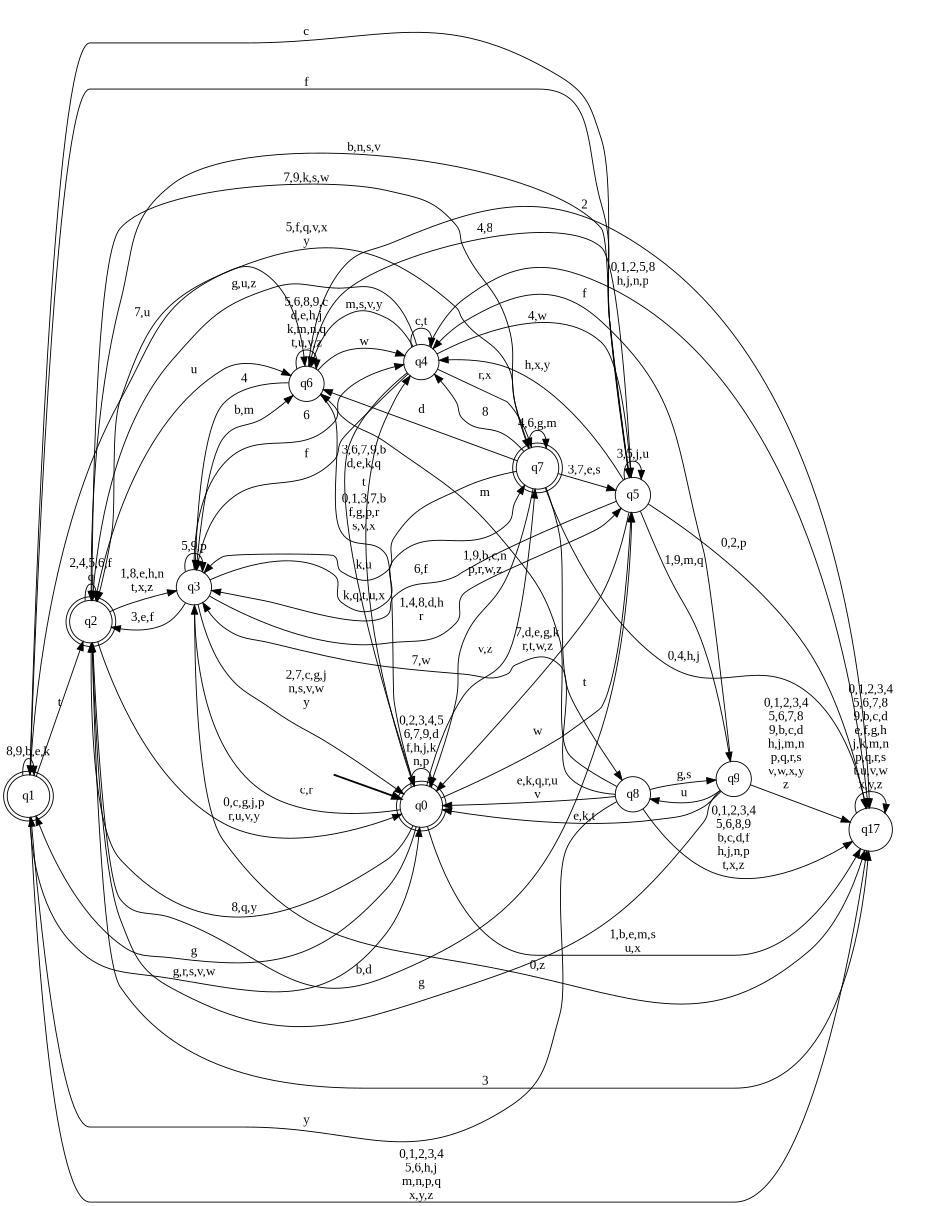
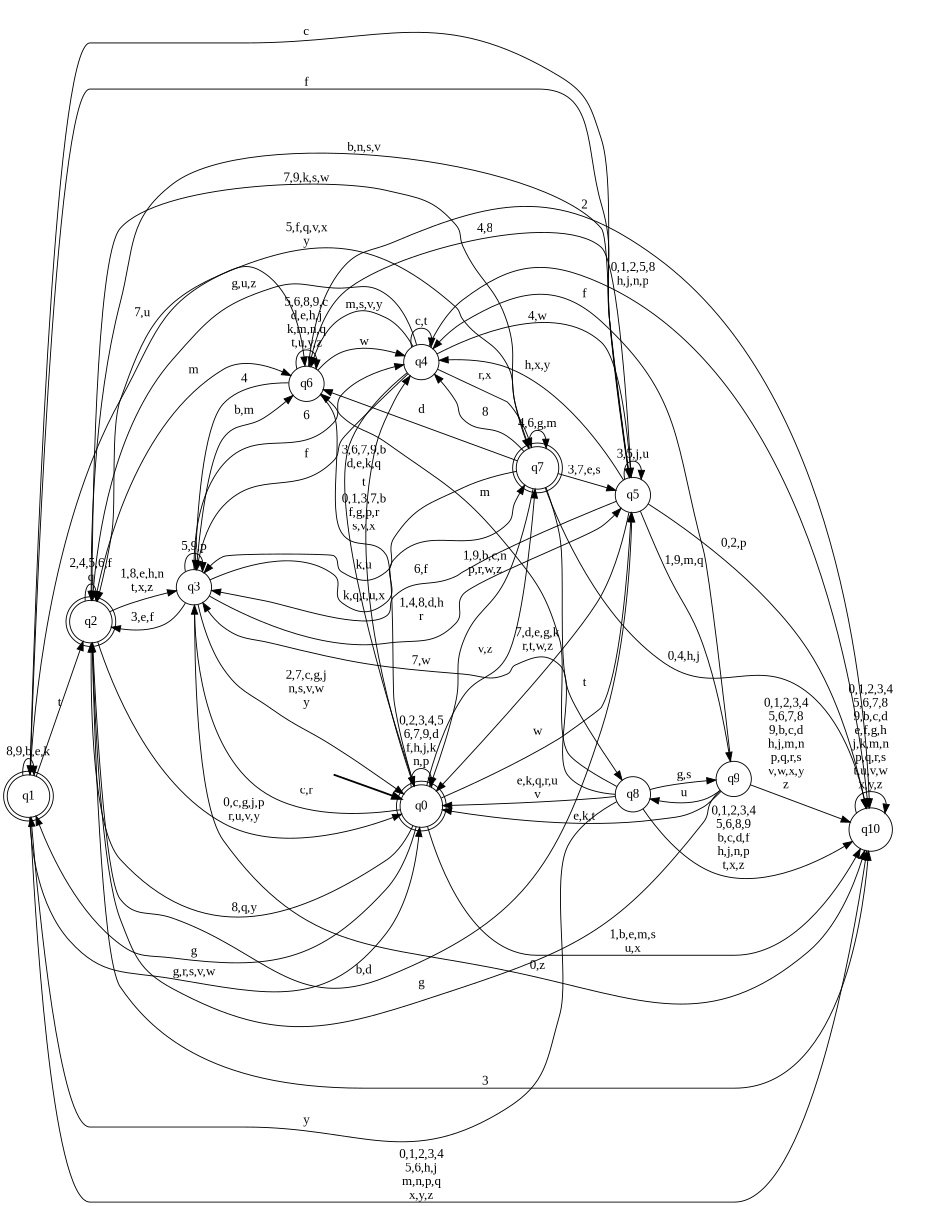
  digraph {
    fontname="Liberation Serif"
    rankdir=LR
    node [fontname="Liberation Serif" shape=circle style=filled color=black fillcolor=white]
    edge [fontname="Liberation Serif"]
    __start0 [height=0 shape=none style=invis width=0 color="" fillcolor=""]
    n2 [label=q0 shape=doublecircle style="rounded,filled"]
    n3 [label=q1 shape=doublecircle style="rounded,filled"]
    n4 [label=q2 shape=doublecircle style="rounded,filled"]
    n5 [label=q3]
    n6 [label=q4]
    n7 [label=q5]
    n8 [label=q7 shape=doublecircle style="rounded,filled"]
-   n9 [label=q17]
+   n9 [label=q10]
    n10 [label=q6]
    n11 [label=q9]
    n12 [label=q8]
    subgraph cluster_1 {
      nodesep=0.15
      ranksep=0.15
      style=invis
      __start0
      n2
    }
    __start0 -> n2 [penwidth=2]
    n2 -> n2 [label="0,2,3,4,5\n6,7,9,d\nf,h,j,k\nn,p"]
    n2 -> n3 [label=g]
    n2 -> n4 [label="8,q,y"]
    n2 -> n5 [label="c,r"]
    n2 -> n6 [label=t]
    n2 -> n7 [label=w]
    n2 -> n8 [label="v,z"]
    n2 -> n9 [label="1,b,e,m,s\nu,x"]
    n3 -> n2 [label="g,r,s,v,w"]
    n3 -> n3 [label="8,9,b,e,k"]
    n3 -> n4 [label=t]
    n3 -> n7 [label=f]
    n3 -> n9 [label="0,1,2,3,4\n5,6,h,j\nm,n,p,q\nx,y,z"]
    n3 -> n10 [label="7,u"]
    n4 -> n2 [label="0,c,g,j,p\nr,u,v,y"]
    n4 -> n4 [label="2,4,5,6,f\nq"]
    n4 -> n5 [label="1,8,e,h,n\nt,x,z"]
    n4 -> n7 [label="b,d"]
    n4 -> n8 [label="7,9,k,s,w"]
    n4 -> n9 [label=3]
-   n4 -> n10 [label=u]
+   n4 -> n10 [label=m]
    n5 -> n2 [label="2,7,c,g,j\nn,s,v,w\ny"]
    n5 -> n4 [label="3,e,f"]
    n5 -> n5 [label="5,9,p"]
    n5 -> n6 [label=6]
    n5 -> n7 [label="1,4,8,d,h\nr"]
    n5 -> n8 [label="k,q,t,u,x"]
    n5 -> n9 [label="0,z"]
    n5 -> n10 [label="b,m"]
    n6 -> n2 [label="3,6,7,9,b\nd,e,k,q"]
    n6 -> n4 [label="g,u,z"]
    n6 -> n5 [label=f]
    n6 -> n6 [label="c,t"]
    n6 -> n7 [label="4,w"]
    n6 -> n8 [label="r,x"]
    n6 -> n9 [label="0,1,2,5,8\nh,j,n,p"]
    n6 -> n10 [label="m,s,v,y"]
    n7 -> n2 [label="7,d,e,g,k\nr,t,w,z"]
    n7 -> n3 [label=c]
    n7 -> n4 [label="b,n,s,v"]
    n7 -> n5 [label="6,f"]
    n7 -> n6 [label="h,x,y"]
    n7 -> n7 [label="3,5,j,u"]
    n7 -> n9 [label="0,2,p"]
    n7 -> n10 [label="4,8"]
    n7 -> n11 [label="1,9,m,q"]
    n8 -> n2 [label="1,9,b,c,n\np,r,w,z"]
    n8 -> n4 [label="5,f,q,v,x\ny"]
    n8 -> n5 [label="k,u"]
    n8 -> n6 [label=8]
    n8 -> n7 [label="3,7,e,s"]
    n8 -> n8 [label="4,6,g,m"]
    n8 -> n9 [label="0,4,h,j"]
    n8 -> n10 [label=d]
    n8 -> n12 [label=t]
    n9 -> n9 [label="0,1,2,3,4\n5,6,7,8\n9,b,c,d\ne,f,g,h\nj,k,m,n\np,q,r,s\nt,u,v,w\nx,y,z"]
    n10 -> n2 [label="0,1,3,7,b\nf,g,p,r\ns,v,x"]
    n10 -> n5 [label=4]
    n10 -> n6 [label=w]
    n10 -> n9 [label=2]
    n10 -> n10 [label="5,6,8,9,c\nd,e,h,j\nk,m,n,q\nt,u,y,z"]
    n11 -> n2 [label="e,k,t"]
    n11 -> n4 [label=g]
    n11 -> n6 [label=f]
    n11 -> n9 [label="0,1,2,3,4\n5,6,7,8\n9,b,c,d\nh,j,m,n\np,q,r,s\nv,w,x,y\nz"]
    n11 -> n12 [label=u]
    n12 -> n2 [label="e,k,q,r,u\nv"]
    n12 -> n3 [label=y]
    n12 -> n5 [label="7,w"]
    n12 -> n9 [label="0,1,2,3,4\n5,6,8,9\nb,c,d,f\nh,j,n,p\nt,x,z"]
    n12 -> n10 [label=m]
    n12 -> n11 [label="g,s"]
  }
